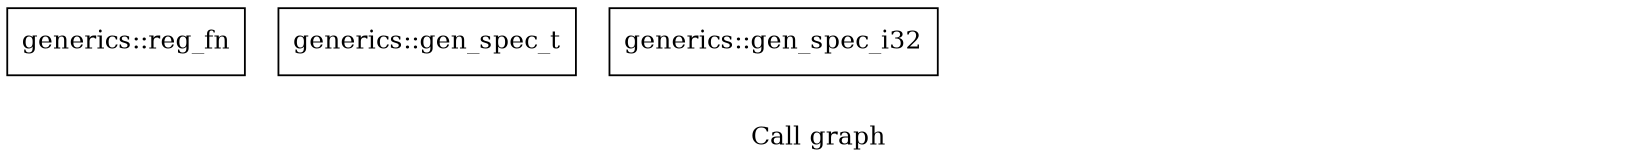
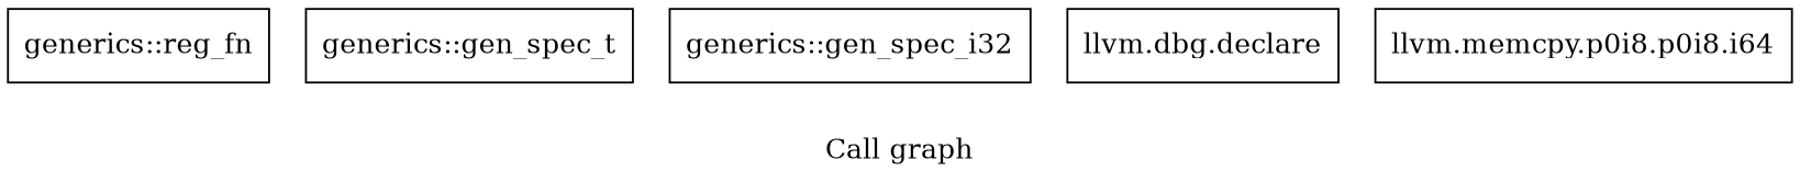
  digraph {
    label="Call graph"
    node [shape=record]
    n1 [label="{generics::reg_fn}"]
    n2 [label="{generics::gen_spec_t}"]
    n3 [label="{generics::gen_spec_i32}"]
+   n4 [label="{llvm.dbg.declare}"]
+   n5 [label="{llvm.memcpy.p0i8.p0i8.i64}"]
  }
